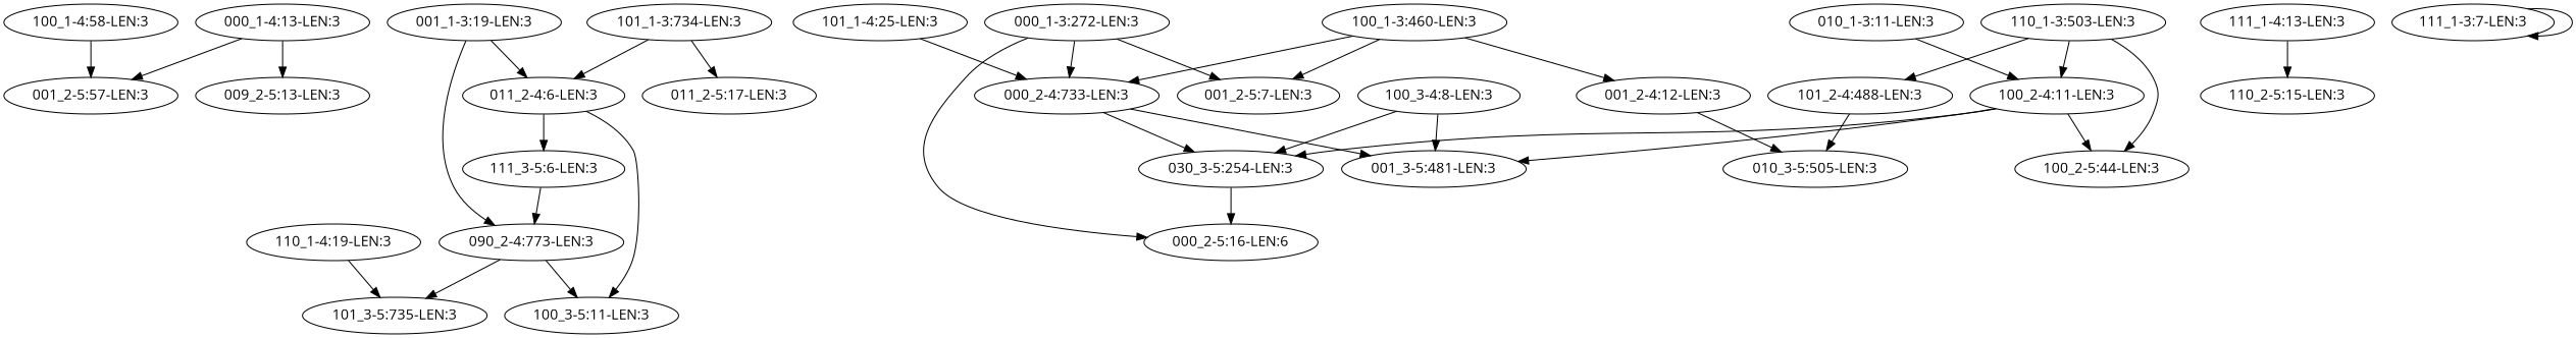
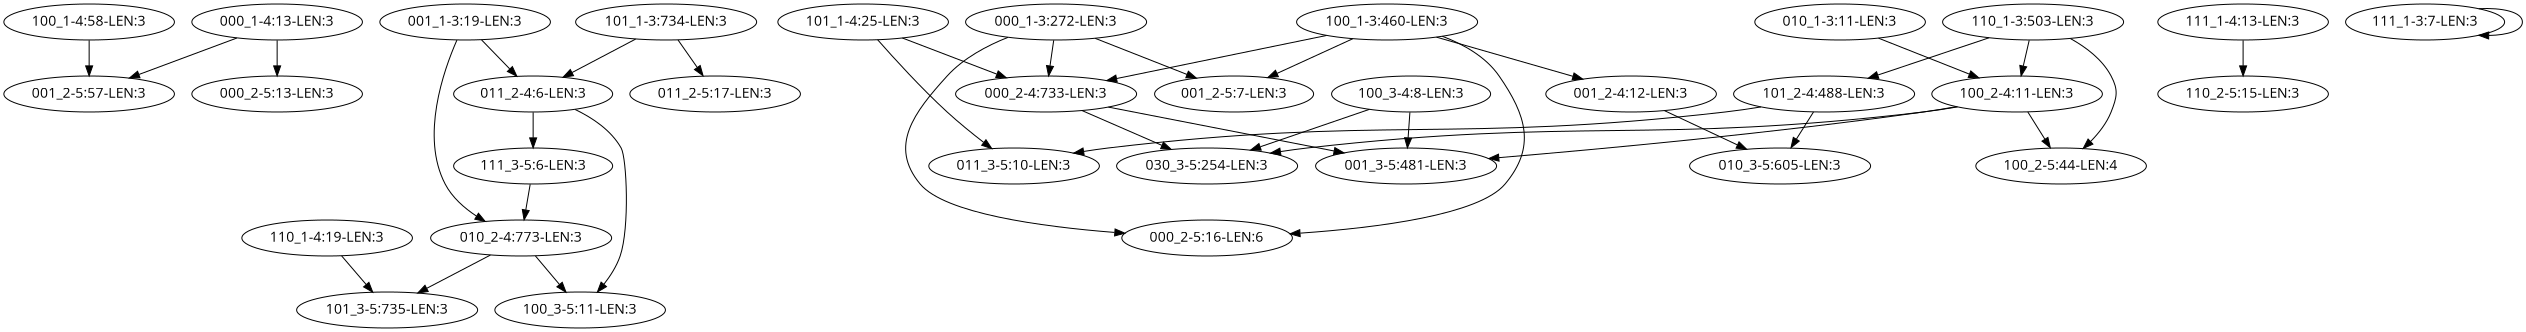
  digraph {
    fontname="Open Sans"
    node [fontname="Open Sans"]
    edge [fontname="Open Sans"]
    "100_1-4:58-LEN:3"
    "001_2-5:57-LEN:3"
    "011_2-4:6-LEN:3"
    "111_3-5:6-LEN:3"
    "100_3-5:11-LEN:3"
-   "010_2-4:773-LEN:3" [label="090_2-4:773-LEN:3"]
+   "010_2-4:773-LEN:3"
    "001_2-4:12-LEN:3"
-   "010_3-5:505-LEN:3"
+   "010_3-5:505-LEN:3" [label="010_3-5:605-LEN:3"]
    n9 [label="030_3-5:254-LEN:3"]
    "100_2-4:11-LEN:3"
    "001_3-5:481-LEN:3"
-   "100_2-5:44-LEN:3"
+   "100_2-5:44-LEN:3" [label="100_2-5:44-LEN:4"]
    "001_1-3:19-LEN:3"
    "101_3-5:735-LEN:3"
    "000_1-4:13-LEN:3"
-   "000_2-5:13-LEN:3" [label="009_2-5:13-LEN:3"]
+   "000_2-5:13-LEN:3"
    "110_1-4:19-LEN:3"
    "000_2-4:733-LEN:3"
    "110_1-3:503-LEN:3"
    "101_2-4:488-LEN:3"
+   "011_3-5:10-LEN:3"
    "101_1-3:734-LEN:3"
    "011_2-5:17-LEN:3"
    "000_1-3:272-LEN:3"
    "001_2-5:7-LEN:3"
    n26 [label="000_2-5:16-LEN:6"]
    "101_1-4:25-LEN:3"
    "111_1-4:13-LEN:3"
    "110_2-5:15-LEN:3"
    "111_1-3:7-LEN:3"
    "100_1-3:460-LEN:3"
    "010_1-3:11-LEN:3"
    n33 [label="100_3-4:8-LEN:3"]
    "100_1-4:58-LEN:3" -> "001_2-5:57-LEN:3"
    "011_2-4:6-LEN:3" -> "111_3-5:6-LEN:3"
    "011_2-4:6-LEN:3" -> "100_3-5:11-LEN:3"
    "111_3-5:6-LEN:3" -> "010_2-4:773-LEN:3"
    "010_2-4:773-LEN:3" -> "100_3-5:11-LEN:3"
    "010_2-4:773-LEN:3" -> "101_3-5:735-LEN:3"
    "001_2-4:12-LEN:3" -> "010_3-5:505-LEN:3"
    "100_2-4:11-LEN:3" -> n9
    "100_2-4:11-LEN:3" -> "001_3-5:481-LEN:3"
    "100_2-4:11-LEN:3" -> "100_2-5:44-LEN:3"
    "001_1-3:19-LEN:3" -> "011_2-4:6-LEN:3"
    "001_1-3:19-LEN:3" -> "010_2-4:773-LEN:3"
    "000_1-4:13-LEN:3" -> "001_2-5:57-LEN:3"
    "000_1-4:13-LEN:3" -> "000_2-5:13-LEN:3"
    "110_1-4:19-LEN:3" -> "101_3-5:735-LEN:3"
    "000_2-4:733-LEN:3" -> n9
    "000_2-4:733-LEN:3" -> "001_3-5:481-LEN:3"
    "110_1-3:503-LEN:3" -> "100_2-4:11-LEN:3"
    "110_1-3:503-LEN:3" -> "100_2-5:44-LEN:3"
    "110_1-3:503-LEN:3" -> "101_2-4:488-LEN:3"
    "101_2-4:488-LEN:3" -> "010_3-5:505-LEN:3"
+   "101_2-4:488-LEN:3" -> "011_3-5:10-LEN:3"
    "101_1-3:734-LEN:3" -> "011_2-4:6-LEN:3"
    "101_1-3:734-LEN:3" -> "011_2-5:17-LEN:3"
    "000_1-3:272-LEN:3" -> "000_2-4:733-LEN:3"
    "000_1-3:272-LEN:3" -> "001_2-5:7-LEN:3"
    "000_1-3:272-LEN:3" -> n26
    "101_1-4:25-LEN:3" -> "000_2-4:733-LEN:3"
+   "101_1-4:25-LEN:3" -> "011_3-5:10-LEN:3"
    "111_1-4:13-LEN:3" -> "110_2-5:15-LEN:3"
    "111_1-3:7-LEN:3" -> "111_1-3:7-LEN:3"
    "100_1-3:460-LEN:3" -> "001_2-4:12-LEN:3"
    "100_1-3:460-LEN:3" -> "000_2-4:733-LEN:3"
    "100_1-3:460-LEN:3" -> "001_2-5:7-LEN:3"
-   n9 -> n26
+   "100_1-3:460-LEN:3" -> n26
    "010_1-3:11-LEN:3" -> "100_2-4:11-LEN:3"
    n33 -> n9
    n33 -> "001_3-5:481-LEN:3"
  }
